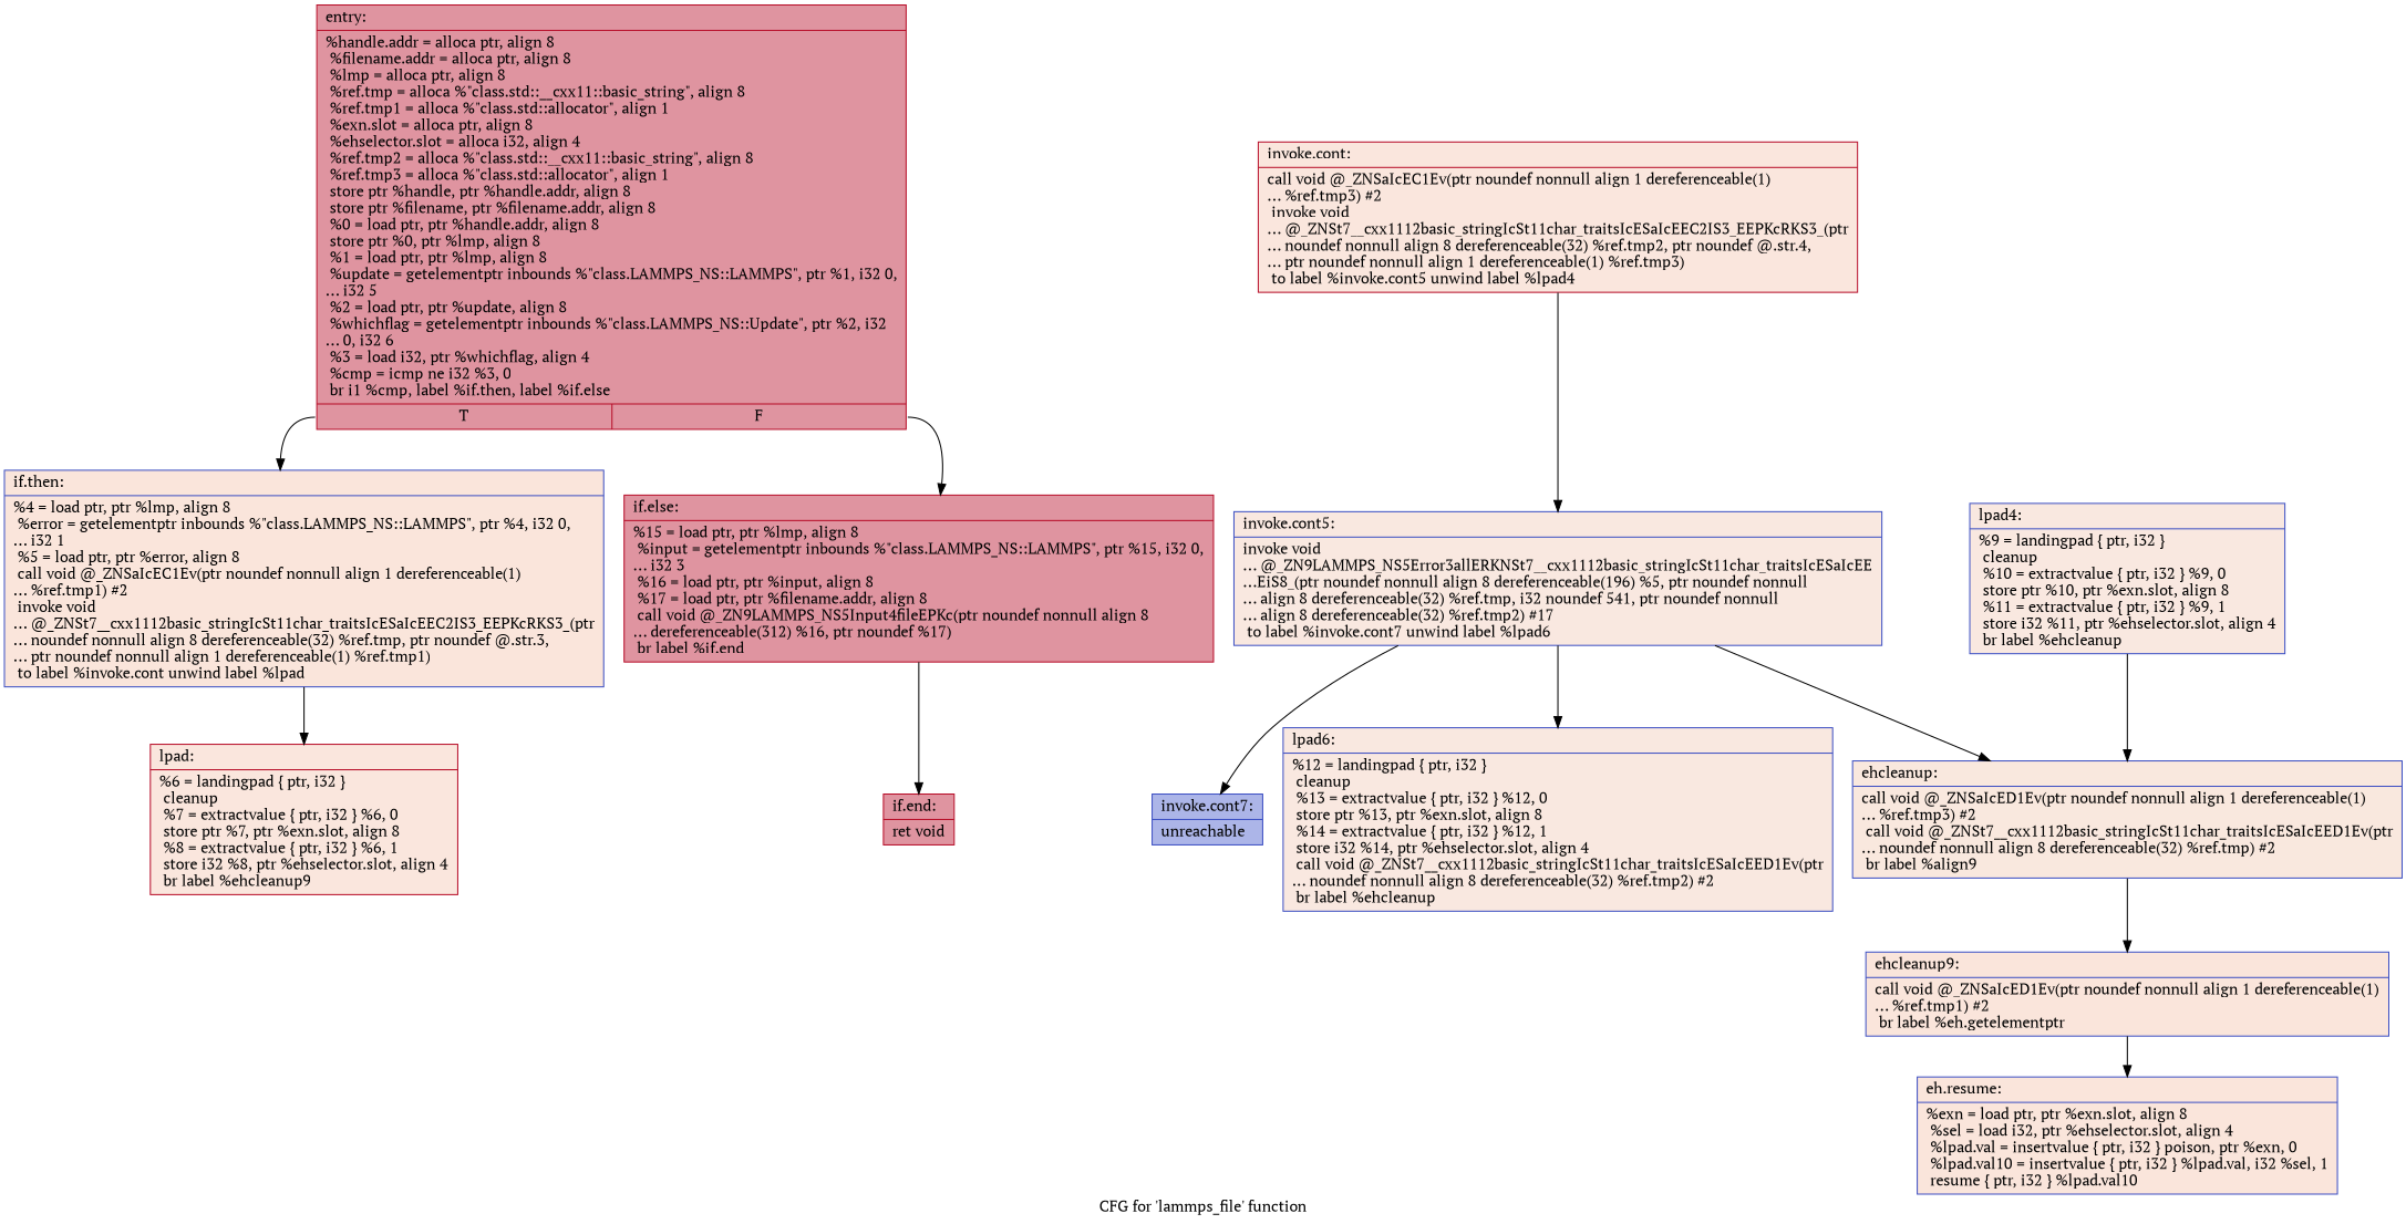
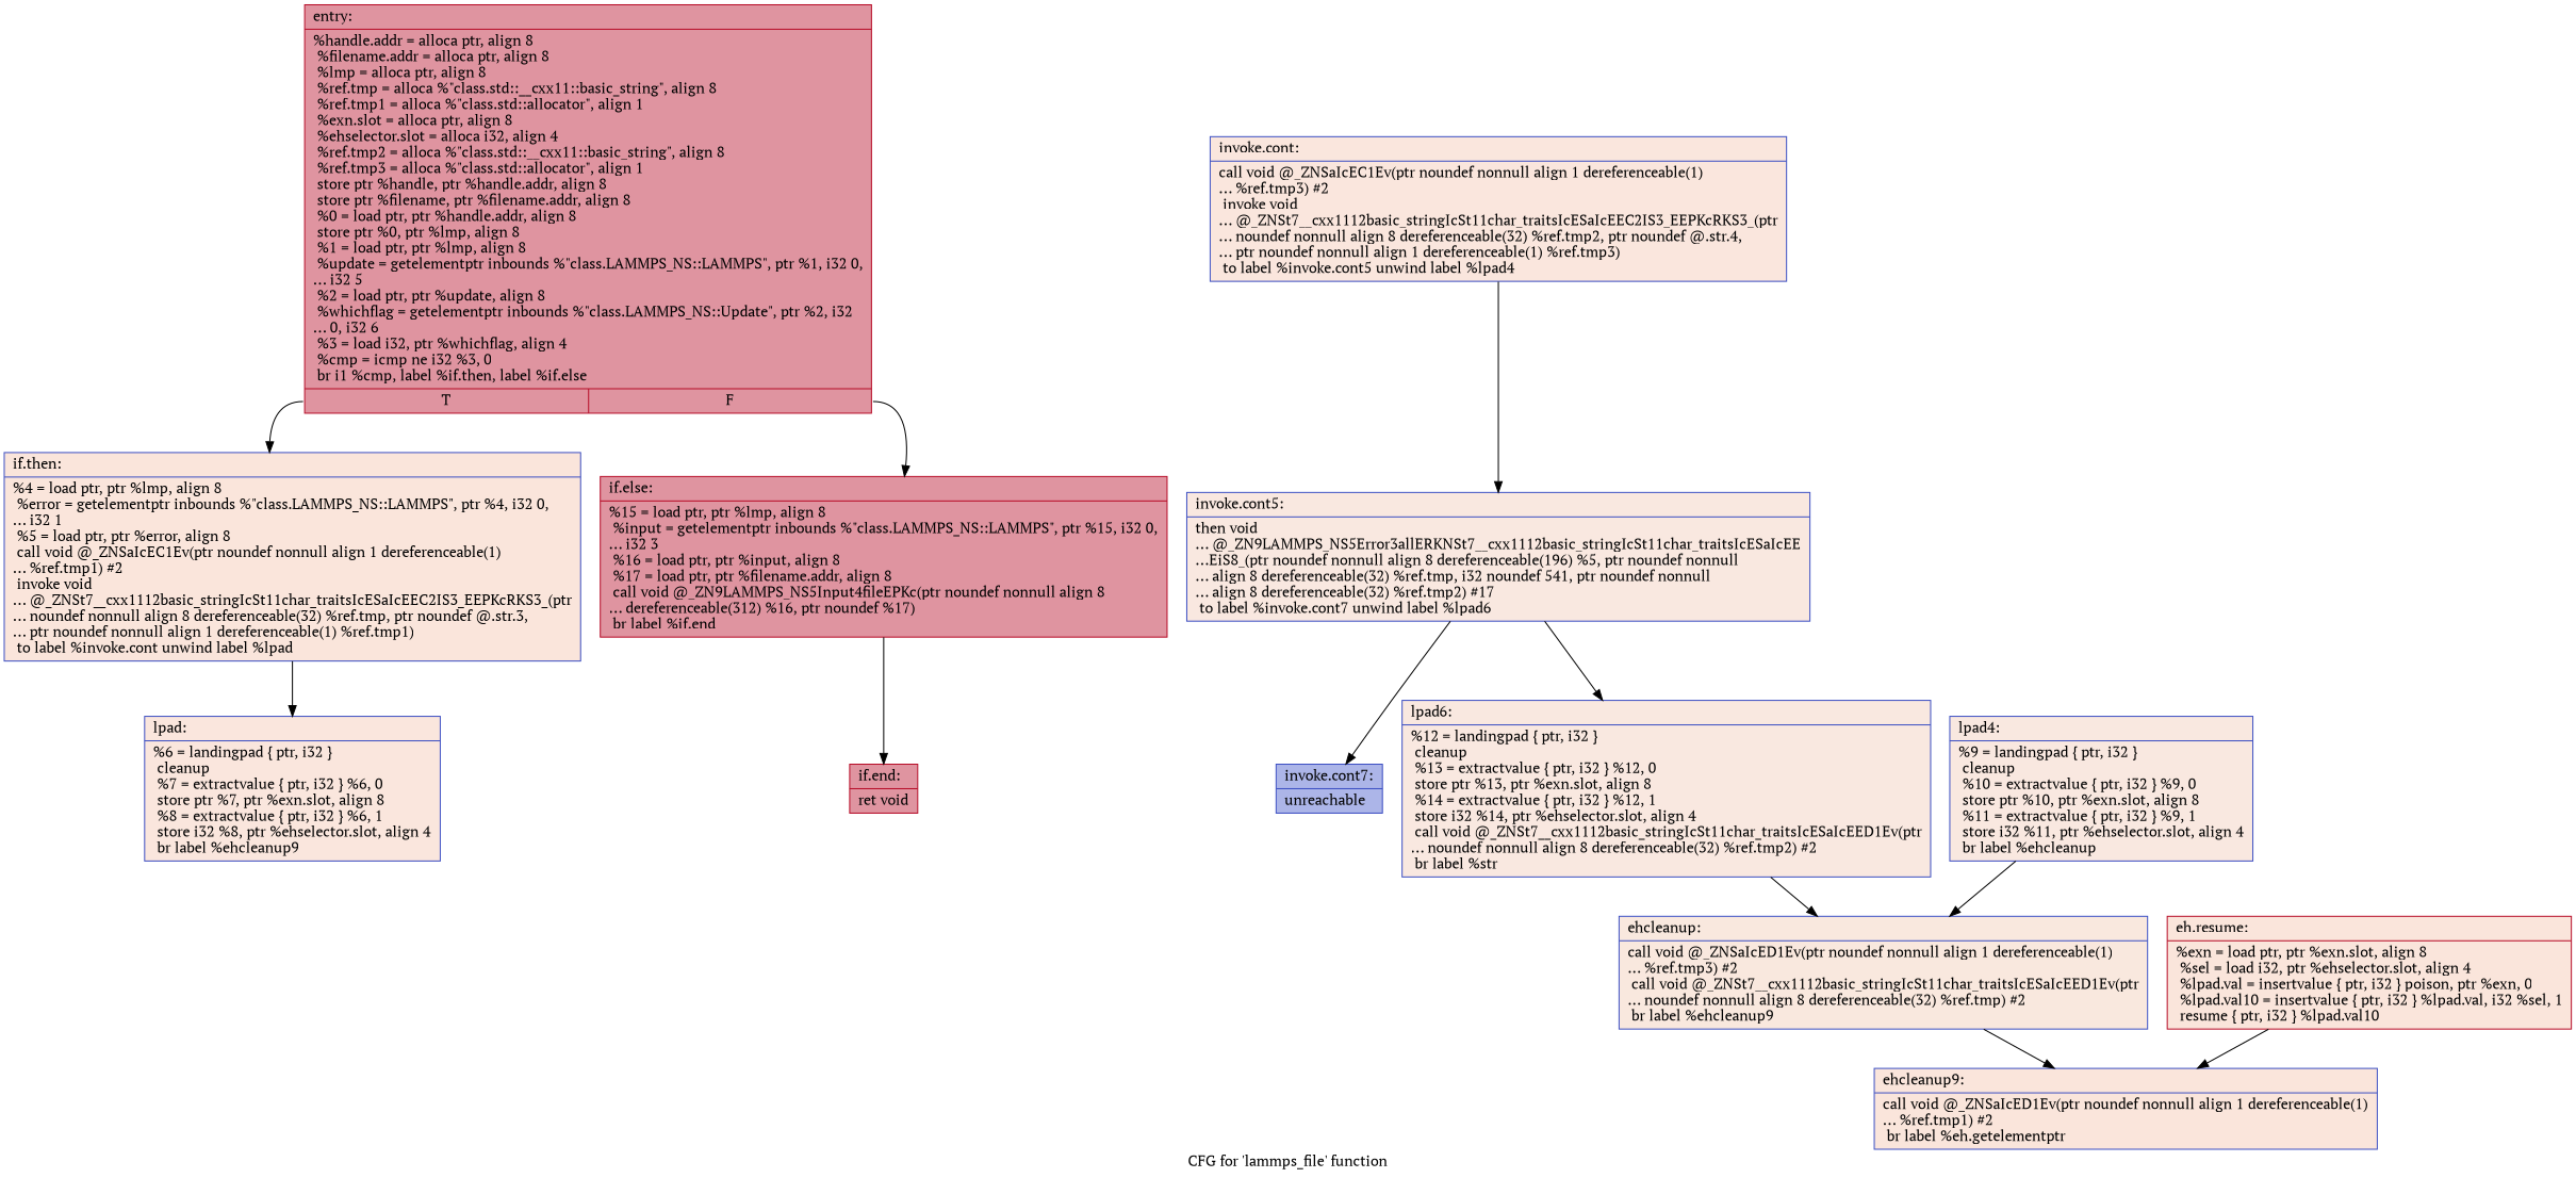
  digraph {
    fontname="PT Serif"
    label="CFG for 'lammps_file' function"
    node [color="#3d50c3ff" fillcolor="#b70d2870" fontname="PT Serif" shape=record style=filled]
    edge [fontname="PT Serif"]
    n1 [color="#b70d28ff" label="{entry:\l|  %handle.addr = alloca ptr, align 8\l  %filename.addr = alloca ptr, align 8\l  %lmp = alloca ptr, align 8\l  %ref.tmp = alloca %\"class.std::__cxx11::basic_string\", align 8\l  %ref.tmp1 = alloca %\"class.std::allocator\", align 1\l  %exn.slot = alloca ptr, align 8\l  %ehselector.slot = alloca i32, align 4\l  %ref.tmp2 = alloca %\"class.std::__cxx11::basic_string\", align 8\l  %ref.tmp3 = alloca %\"class.std::allocator\", align 1\l  store ptr %handle, ptr %handle.addr, align 8\l  store ptr %filename, ptr %filename.addr, align 8\l  %0 = load ptr, ptr %handle.addr, align 8\l  store ptr %0, ptr %lmp, align 8\l  %1 = load ptr, ptr %lmp, align 8\l  %update = getelementptr inbounds %\"class.LAMMPS_NS::LAMMPS\", ptr %1, i32 0,\l... i32 5\l  %2 = load ptr, ptr %update, align 8\l  %whichflag = getelementptr inbounds %\"class.LAMMPS_NS::Update\", ptr %2, i32\l... 0, i32 6\l  %3 = load i32, ptr %whichflag, align 4\l  %cmp = icmp ne i32 %3, 0\l  br i1 %cmp, label %if.then, label %if.else\l|{<s0>T|<s1>F}}"]
    n2 [fillcolor="#f4c5ad70" label="{if.then:\l|  %4 = load ptr, ptr %lmp, align 8\l  %error = getelementptr inbounds %\"class.LAMMPS_NS::LAMMPS\", ptr %4, i32 0,\l... i32 1\l  %5 = load ptr, ptr %error, align 8\l  call void @_ZNSaIcEC1Ev(ptr noundef nonnull align 1 dereferenceable(1)\l... %ref.tmp1) #2\l  invoke void\l... @_ZNSt7__cxx1112basic_stringIcSt11char_traitsIcESaIcEEC2IS3_EEPKcRKS3_(ptr\l... noundef nonnull align 8 dereferenceable(32) %ref.tmp, ptr noundef @.str.3,\l... ptr noundef nonnull align 1 dereferenceable(1) %ref.tmp1)\l          to label %invoke.cont unwind label %lpad\l}"]
    n3 [color="#b70d28ff" label="{if.else:\l|  %15 = load ptr, ptr %lmp, align 8\l  %input = getelementptr inbounds %\"class.LAMMPS_NS::LAMMPS\", ptr %15, i32 0,\l... i32 3\l  %16 = load ptr, ptr %input, align 8\l  %17 = load ptr, ptr %filename.addr, align 8\l  call void @_ZN9LAMMPS_NS5Input4fileEPKc(ptr noundef nonnull align 8\l... dereferenceable(312) %16, ptr noundef %17)\l  br label %if.end\l}"]
-   n4 [color="#b70d28ff" fillcolor="#f3c7b170" label="{lpad:\l|  %6 = landingpad \{ ptr, i32 \}\l          cleanup\l  %7 = extractvalue \{ ptr, i32 \} %6, 0\l  store ptr %7, ptr %exn.slot, align 8\l  %8 = extractvalue \{ ptr, i32 \} %6, 1\l  store i32 %8, ptr %ehselector.slot, align 4\l  br label %ehcleanup9\l}"]
+   n4 [fillcolor="#f3c7b170" label="{lpad:\l|  %6 = landingpad \{ ptr, i32 \}\l          cleanup\l  %7 = extractvalue \{ ptr, i32 \} %6, 0\l  store ptr %7, ptr %exn.slot, align 8\l  %8 = extractvalue \{ ptr, i32 \} %6, 1\l  store i32 %8, ptr %ehselector.slot, align 4\l  br label %ehcleanup9\l}"]
    n5 [color="#b70d28ff" label="{if.end:\l|  ret void\l}"]
-   n6 [color="#b70d28ff" fillcolor="#f3c7b170" label="{invoke.cont:\l|  call void @_ZNSaIcEC1Ev(ptr noundef nonnull align 1 dereferenceable(1)\l... %ref.tmp3) #2\l  invoke void\l... @_ZNSt7__cxx1112basic_stringIcSt11char_traitsIcESaIcEEC2IS3_EEPKcRKS3_(ptr\l... noundef nonnull align 8 dereferenceable(32) %ref.tmp2, ptr noundef @.str.4,\l... ptr noundef nonnull align 1 dereferenceable(1) %ref.tmp3)\l          to label %invoke.cont5 unwind label %lpad4\l}"]
-   n7 [fillcolor="#f1ccb870" label="{invoke.cont5:\l|  invoke void\l... @_ZN9LAMMPS_NS5Error3allERKNSt7__cxx1112basic_stringIcSt11char_traitsIcESaIcEE\l...EiS8_(ptr noundef nonnull align 8 dereferenceable(196) %5, ptr noundef nonnull\l... align 8 dereferenceable(32) %ref.tmp, i32 noundef 541, ptr noundef nonnull\l... align 8 dereferenceable(32) %ref.tmp2) #17\l          to label %invoke.cont7 unwind label %lpad6\l}"]
+   n6 [fillcolor="#f3c7b170" label="{invoke.cont:\l|  call void @_ZNSaIcEC1Ev(ptr noundef nonnull align 1 dereferenceable(1)\l... %ref.tmp3) #2\l  invoke void\l... @_ZNSt7__cxx1112basic_stringIcSt11char_traitsIcESaIcEEC2IS3_EEPKcRKS3_(ptr\l... noundef nonnull align 8 dereferenceable(32) %ref.tmp2, ptr noundef @.str.4,\l... ptr noundef nonnull align 1 dereferenceable(1) %ref.tmp3)\l          to label %invoke.cont5 unwind label %lpad4\l}"]
+   n7 [fillcolor="#f1ccb870" label="{invoke.cont5:\l|  then void\l... @_ZN9LAMMPS_NS5Error3allERKNSt7__cxx1112basic_stringIcSt11char_traitsIcESaIcEE\l...EiS8_(ptr noundef nonnull align 8 dereferenceable(196) %5, ptr noundef nonnull\l... align 8 dereferenceable(32) %ref.tmp, i32 noundef 541, ptr noundef nonnull\l... align 8 dereferenceable(32) %ref.tmp2) #17\l          to label %invoke.cont7 unwind label %lpad6\l}"]
    n8 [fillcolor="#4358cb70" label="{invoke.cont7:\l|  unreachable\l}"]
-   n9 [fillcolor="#f1ccb870" label="{lpad6:\l|  %12 = landingpad \{ ptr, i32 \}\l          cleanup\l  %13 = extractvalue \{ ptr, i32 \} %12, 0\l  store ptr %13, ptr %exn.slot, align 8\l  %14 = extractvalue \{ ptr, i32 \} %12, 1\l  store i32 %14, ptr %ehselector.slot, align 4\l  call void @_ZNSt7__cxx1112basic_stringIcSt11char_traitsIcESaIcEED1Ev(ptr\l... noundef nonnull align 8 dereferenceable(32) %ref.tmp2) #2\l  br label %ehcleanup\l}"]
+   n9 [fillcolor="#f1ccb870" label="{lpad6:\l|  %12 = landingpad \{ ptr, i32 \}\l          cleanup\l  %13 = extractvalue \{ ptr, i32 \} %12, 0\l  store ptr %13, ptr %exn.slot, align 8\l  %14 = extractvalue \{ ptr, i32 \} %12, 1\l  store i32 %14, ptr %ehselector.slot, align 4\l  call void @_ZNSt7__cxx1112basic_stringIcSt11char_traitsIcESaIcEED1Ev(ptr\l... noundef nonnull align 8 dereferenceable(32) %ref.tmp2) #2\l  br label %str\l}"]
    n10 [fillcolor="#f1ccb870" label="{lpad4:\l|  %9 = landingpad \{ ptr, i32 \}\l          cleanup\l  %10 = extractvalue \{ ptr, i32 \} %9, 0\l  store ptr %10, ptr %exn.slot, align 8\l  %11 = extractvalue \{ ptr, i32 \} %9, 1\l  store i32 %11, ptr %ehselector.slot, align 4\l  br label %ehcleanup\l}"]
-   n11 [fillcolor="#f2cab570" label="{ehcleanup:\l|  call void @_ZNSaIcED1Ev(ptr noundef nonnull align 1 dereferenceable(1)\l... %ref.tmp3) #2\l  call void @_ZNSt7__cxx1112basic_stringIcSt11char_traitsIcESaIcEED1Ev(ptr\l... noundef nonnull align 8 dereferenceable(32) %ref.tmp) #2\l  br label %align9\l}"]
+   n11 [fillcolor="#f2cab570" label="{ehcleanup:\l|  call void @_ZNSaIcED1Ev(ptr noundef nonnull align 1 dereferenceable(1)\l... %ref.tmp3) #2\l  call void @_ZNSt7__cxx1112basic_stringIcSt11char_traitsIcESaIcEED1Ev(ptr\l... noundef nonnull align 8 dereferenceable(32) %ref.tmp) #2\l  br label %ehcleanup9\l}"]
    n12 [fillcolor="#f4c5ad70" label="{ehcleanup9:\l|  call void @_ZNSaIcED1Ev(ptr noundef nonnull align 1 dereferenceable(1)\l... %ref.tmp1) #2\l  br label %eh.getelementptr\l}"]
-   n13 [fillcolor="#f4c5ad70" label="{eh.resume:\l|  %exn = load ptr, ptr %exn.slot, align 8\l  %sel = load i32, ptr %ehselector.slot, align 4\l  %lpad.val = insertvalue \{ ptr, i32 \} poison, ptr %exn, 0\l  %lpad.val10 = insertvalue \{ ptr, i32 \} %lpad.val, i32 %sel, 1\l  resume \{ ptr, i32 \} %lpad.val10\l}"]
+   n13 [color="#b70d28ff" fillcolor="#f4c5ad70" label="{eh.resume:\l|  %exn = load ptr, ptr %exn.slot, align 8\l  %sel = load i32, ptr %ehselector.slot, align 4\l  %lpad.val = insertvalue \{ ptr, i32 \} poison, ptr %exn, 0\l  %lpad.val10 = insertvalue \{ ptr, i32 \} %lpad.val, i32 %sel, 1\l  resume \{ ptr, i32 \} %lpad.val10\l}"]
    n1 -> n2 [tailport=s0]
    n1 -> n3 [tailport=s1]
    n2 -> n4
    n3 -> n5
    n6 -> n7
    n7 -> n8
    n7 -> n9
-   n7 -> n11
+   n9 -> n11
    n10 -> n11
    n11 -> n12
-   n12 -> n13
+   n13 -> n12
  }
